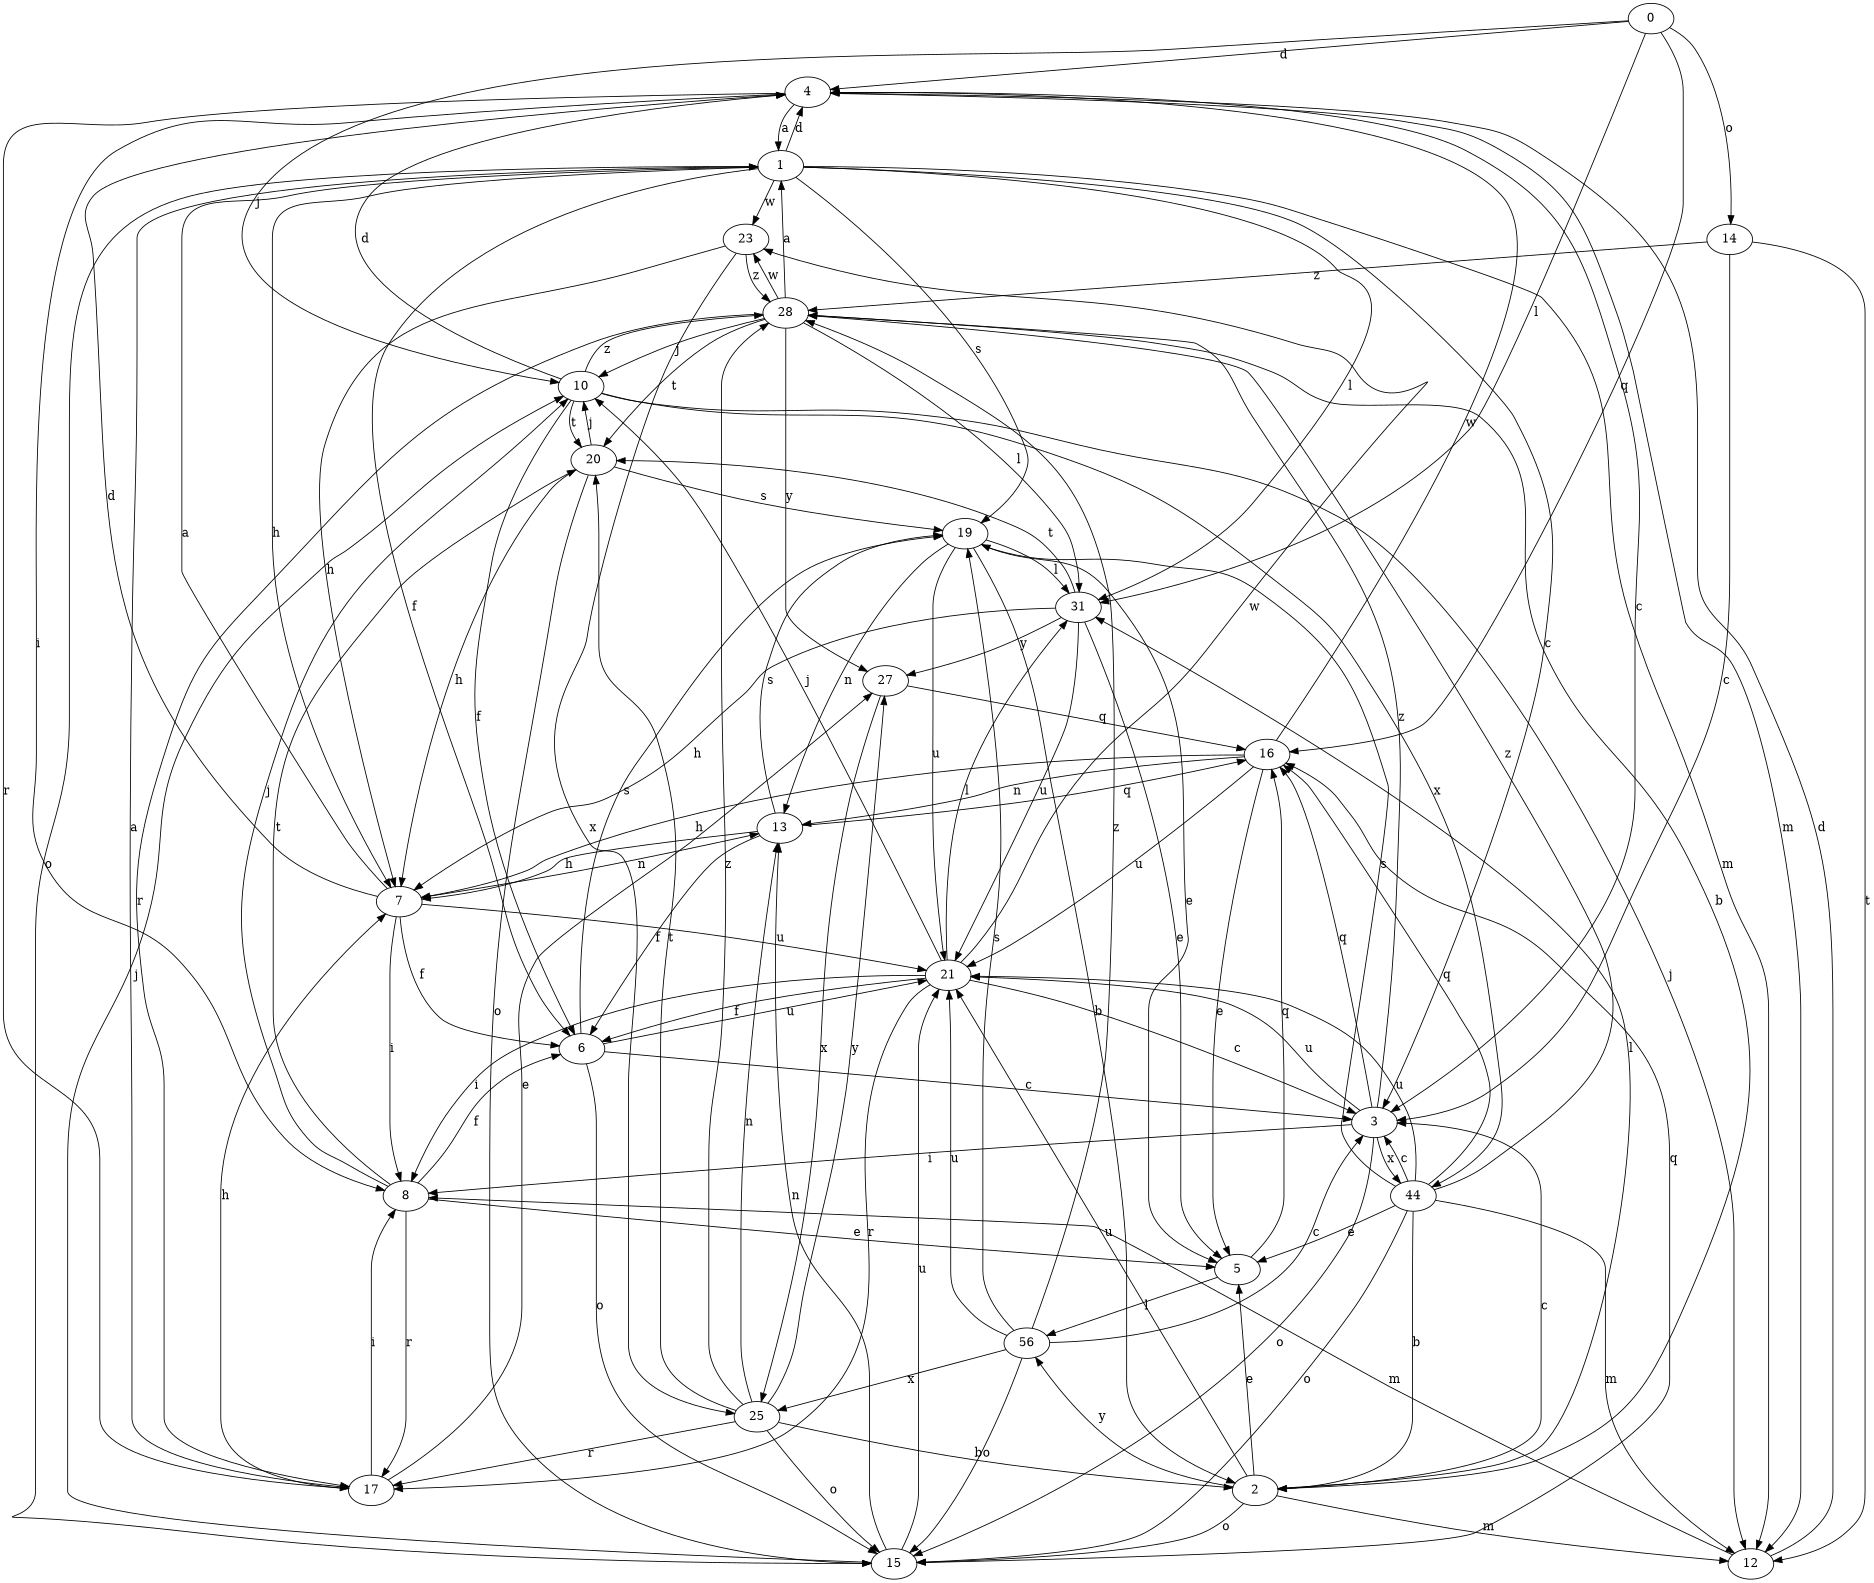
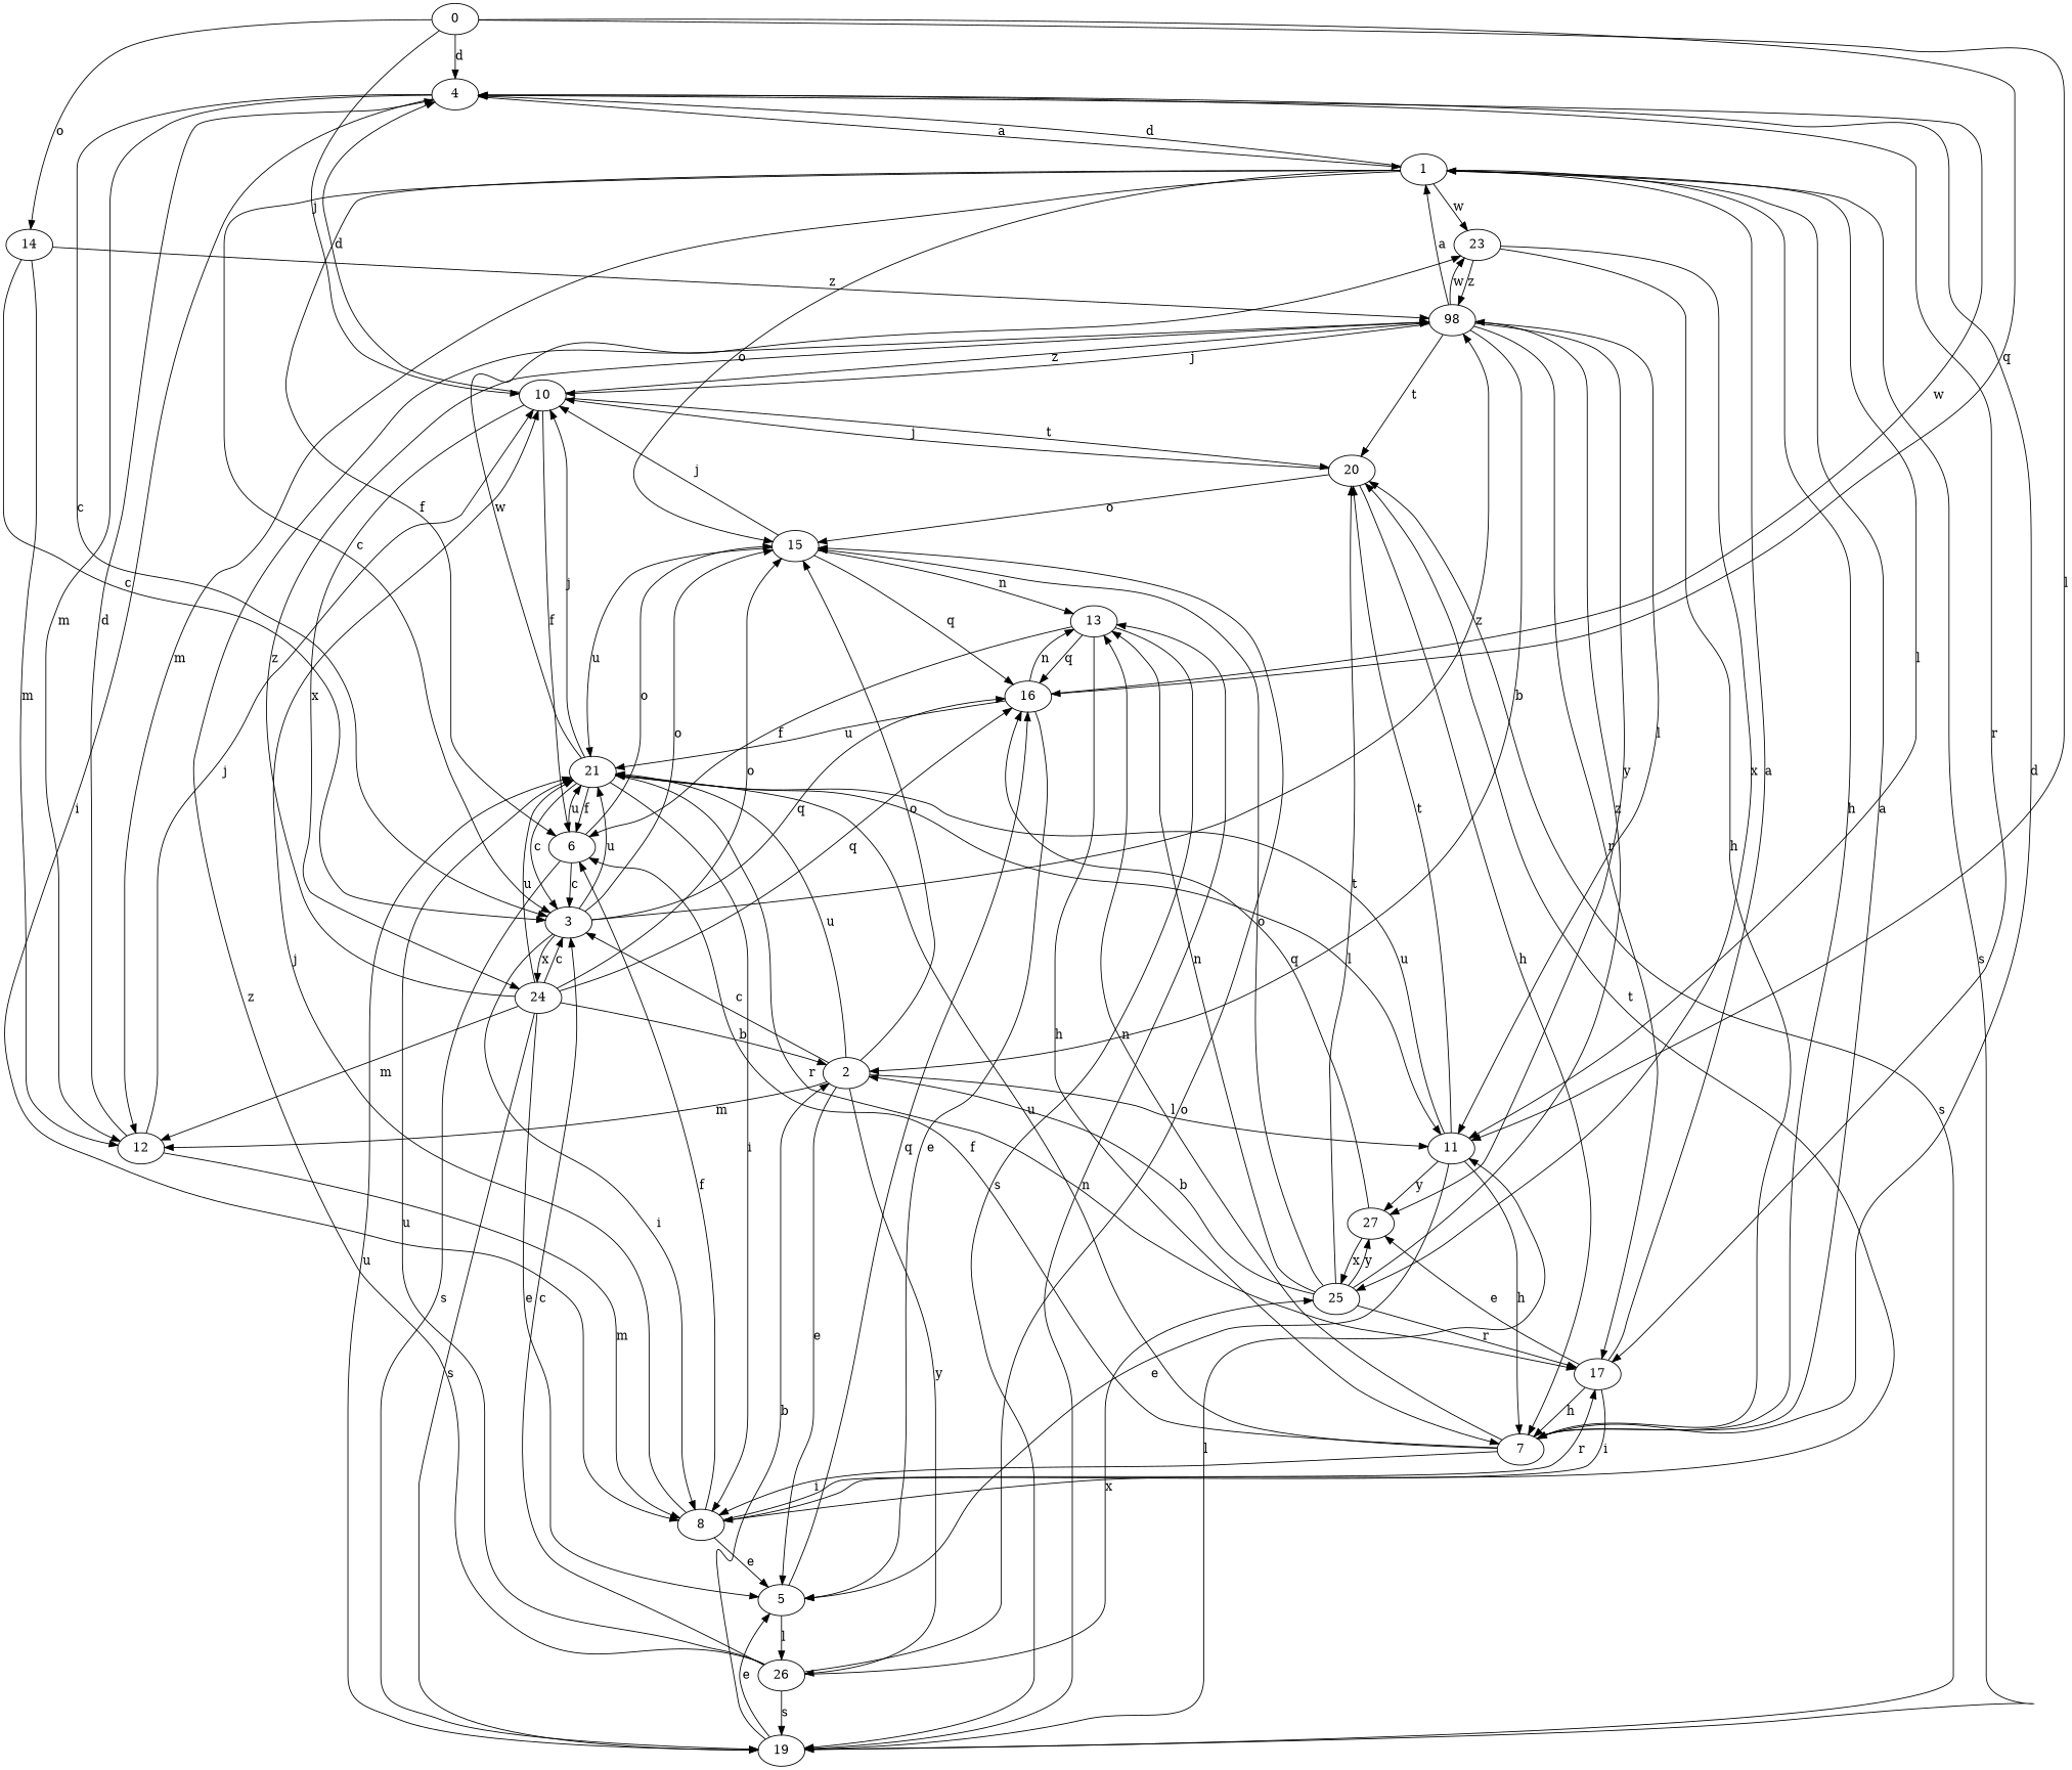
  strict digraph {
    0
    4
    10
-   11 [label=31]
+   11
    14
    16
    1
    3
    12
    8
    17
    6
-   24 [label=44]
-   28
+   24
+   28 [label=98]
    20
    7
    5
    21
    27
    13
    15
    19
    23
    2
    25
-   26 [label=56]
+   26
    0 -> 4 [label=d]
    0 -> 10 [label=j]
    0 -> 11 [label=l]
    0 -> 14 [label=o]
    0 -> 16 [label=q]
    4 -> 1 [label=a]
    4 -> 3 [label=c]
    4 -> 12 [label=m]
    4 -> 8 [label=i]
    4 -> 17 [label=r]
    10 -> 4 [label=d]
    10 -> 6 [label=f]
    10 -> 24 [label=x]
    10 -> 28 [label=z]
    10 -> 20 [label=t]
    11 -> 20 [label=t]
    11 -> 7 [label=h]
    11 -> 5 [label=e]
    11 -> 21 [label=u]
    11 -> 27 [label=y]
    14 -> 3 [label=c]
-   14 -> 12 [label=t]
+   14 -> 12 [label=m]
    14 -> 28 [label=z]
    16 -> 4 [label=w]
-   16 -> 7 [label=h]
    16 -> 5 [label=e]
    16 -> 21 [label=u]
    16 -> 13 [label=n]
    1 -> 4 [label=d]
    1 -> 11 [label=l]
    1 -> 3 [label=c]
    1 -> 12 [label=m]
    1 -> 6 [label=f]
    1 -> 7 [label=h]
    1 -> 15 [label=o]
    1 -> 19 [label=s]
    1 -> 23 [label=w]
    3 -> 16 [label=q]
    3 -> 8 [label=i]
    3 -> 24 [label=x]
    3 -> 28 [label=z]
    3 -> 21 [label=u]
    3 -> 15 [label=o]
    12 -> 4 [label=d]
-   10 -> 12 [label=j]
+   12 -> 10 [label=j]
    12 -> 8 [label=m]
    8 -> 10 [label=j]
    8 -> 17 [label=r]
    8 -> 6 [label=f]
    8 -> 20 [label=t]
    8 -> 5 [label=e]
    17 -> 1 [label=a]
    17 -> 8 [label=i]
    17 -> 7 [label=h]
    17 -> 27 [label=e]
    6 -> 3 [label=c]
    6 -> 21 [label=u]
    6 -> 15 [label=o]
    6 -> 19 [label=s]
    24 -> 16 [label=q]
    24 -> 3 [label=c]
    24 -> 12 [label=m]
    24 -> 28 [label=z]
    24 -> 5 [label=e]
    24 -> 21 [label=u]
    24 -> 15 [label=o]
    24 -> 19 [label=s]
    24 -> 2 [label=b]
    28 -> 10 [label=j]
    28 -> 11 [label=l]
    28 -> 1 [label=a]
    28 -> 17 [label=r]
    28 -> 20 [label=t]
    28 -> 27 [label=y]
    28 -> 23 [label=w]
    28 -> 2 [label=b]
    20 -> 10 [label=j]
    20 -> 7 [label=h]
    20 -> 15 [label=o]
-   20 -> 19 [label=s]
+   19 -> 20 [label=s]
    7 -> 4 [label=d]
    7 -> 1 [label=a]
    7 -> 8 [label=i]
    7 -> 6 [label=f]
    7 -> 21 [label=u]
    7 -> 13 [label=n]
    5 -> 16 [label=q]
    5 -> 26 [label=l]
    21 -> 10 [label=j]
    21 -> 11 [label=l]
    21 -> 3 [label=c]
    21 -> 8 [label=i]
    21 -> 17 [label=r]
    21 -> 6 [label=f]
    21 -> 23 [label=w]
    27 -> 16 [label=q]
    27 -> 25 [label=x]
    13 -> 16 [label=q]
    13 -> 6 [label=f]
    13 -> 7 [label=h]
    13 -> 19 [label=s]
    15 -> 10 [label=j]
    15 -> 16 [label=q]
    15 -> 21 [label=u]
    15 -> 13 [label=n]
    19 -> 11 [label=l]
    19 -> 5 [label=e]
    19 -> 21 [label=u]
    19 -> 13 [label=n]
    19 -> 2 [label=b]
    23 -> 28 [label=z]
    23 -> 7 [label=h]
    23 -> 25 [label=x]
    2 -> 11 [label=l]
    2 -> 3 [label=c]
    2 -> 12 [label=m]
    2 -> 5 [label=e]
    2 -> 21 [label=u]
    2 -> 15 [label=o]
    2 -> 26 [label=y]
    25 -> 17 [label=r]
    25 -> 28 [label=z]
    25 -> 20 [label=t]
    25 -> 27 [label=y]
    25 -> 13 [label=n]
    25 -> 15 [label=o]
    25 -> 2 [label=b]
    26 -> 3 [label=c]
    26 -> 28 [label=z]
    26 -> 21 [label=u]
    26 -> 15 [label=o]
    26 -> 19 [label=s]
    26 -> 25 [label=x]
  }
